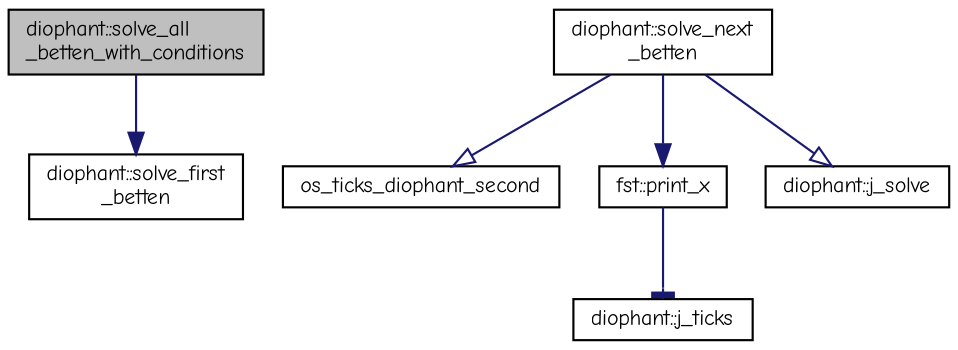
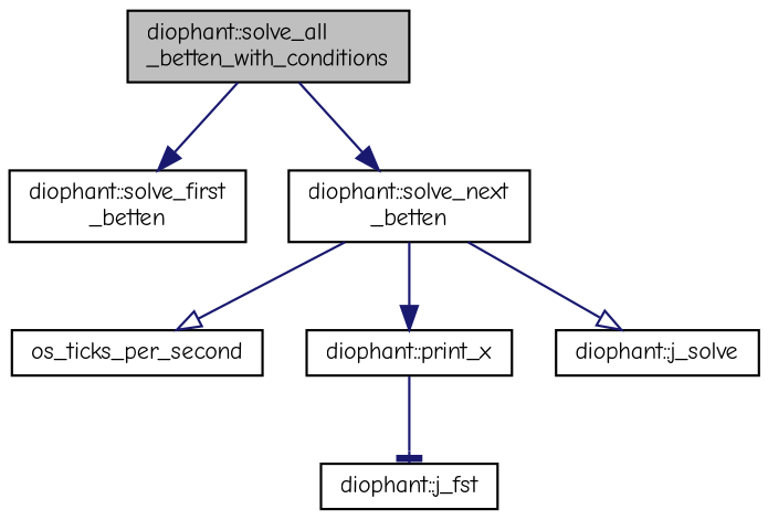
  digraph {
    fontname="Comic Neue"
    rankdir=TB
    node [color=black fillcolor=white fontname="Comic Neue" fontsize=10 shape=record style=filled]
    edge [arrowhead=normal color=midnightblue fontname="Comic Neue" fontsize=10 labelfontname=Helvetica labelfontsize=10 style=solid]
    n1 [fillcolor=grey75 fontcolor=black height=0.2 label="diophant::solve_all\l_betten_with_conditions" width=0.4]
    n2 [height=0.2 label="diophant::solve_first\l_betten" width=0.4]
    n3 [height=0.2 label="diophant::solve_next\l_betten" width=0.4]
-   n4 [height=0.2 label=os_ticks_diophant_second width=0.4]
-   n5 [height=0.2 label="fst::print_x" width=0.4]
+   n4 [height=0.2 label=os_ticks_per_second width=0.4]
+   n5 [height=0.2 label="diophant::print_x" width=0.4]
    n6 [height=0.2 label="diophant::j_solve" width=0.4]
-   n7 [height=0.2 label="diophant::j_ticks" width=0.4]
+   n7 [height=0.2 label="diophant::j_fst" width=0.4]
    n1 -> n2
+   n1 -> n3
    n3 -> n4 [arrowhead=onormal]
    n3 -> n5
    n3 -> n6 [arrowhead=onormal]
    n5 -> n7 [arrowhead=tee]
  }
